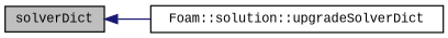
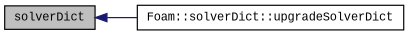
  digraph {
    rankdir=LR
    fontname="Liberation Mono"
    node [color=black fontname="Liberation Mono" fontsize=10 shape=record]
    n1 [fillcolor=grey75 fontcolor=black height=0.2 label=solverDict style=filled width=0.4]
-   n2 [height=0.2 label="Foam::solution::upgradeSolverDict" width=0.4]
+   n2 [height=0.2 label="Foam::solverDict::upgradeSolverDict" width=0.4]
    n1 -> n2 [color=midnightblue dir=back fontname="Liberation Mono" fontsize=10 labelfontname=FreeSans labelfontsize=10 style=solid]
  }
